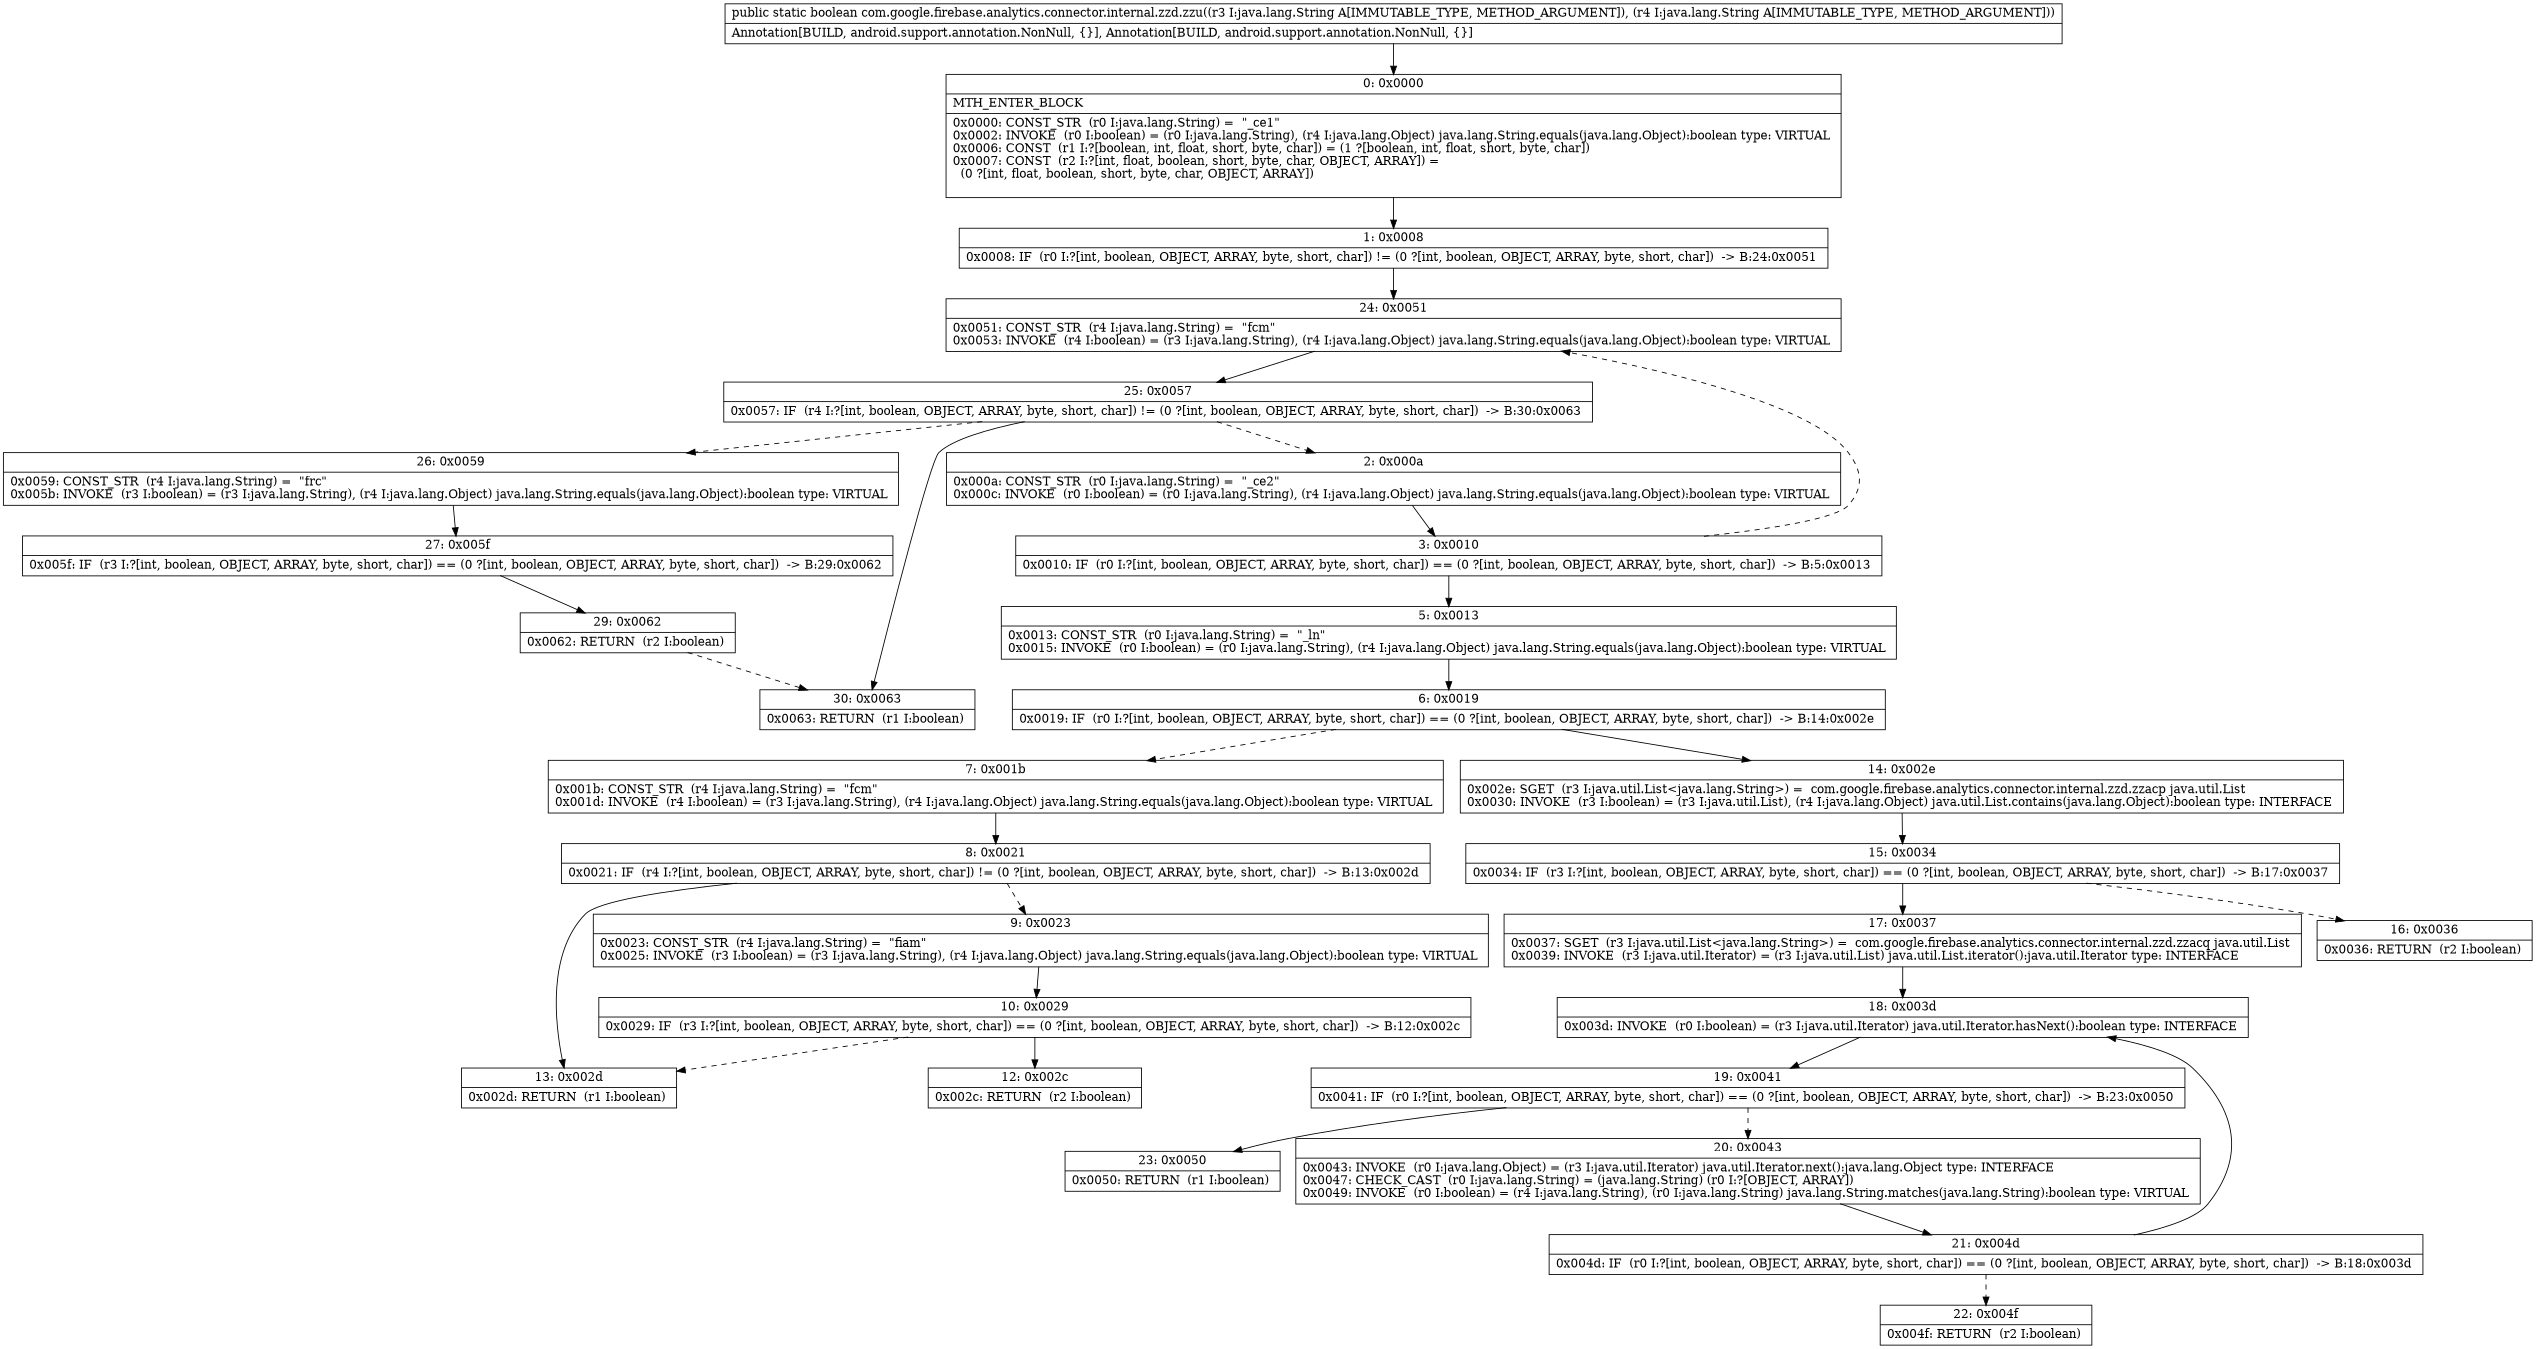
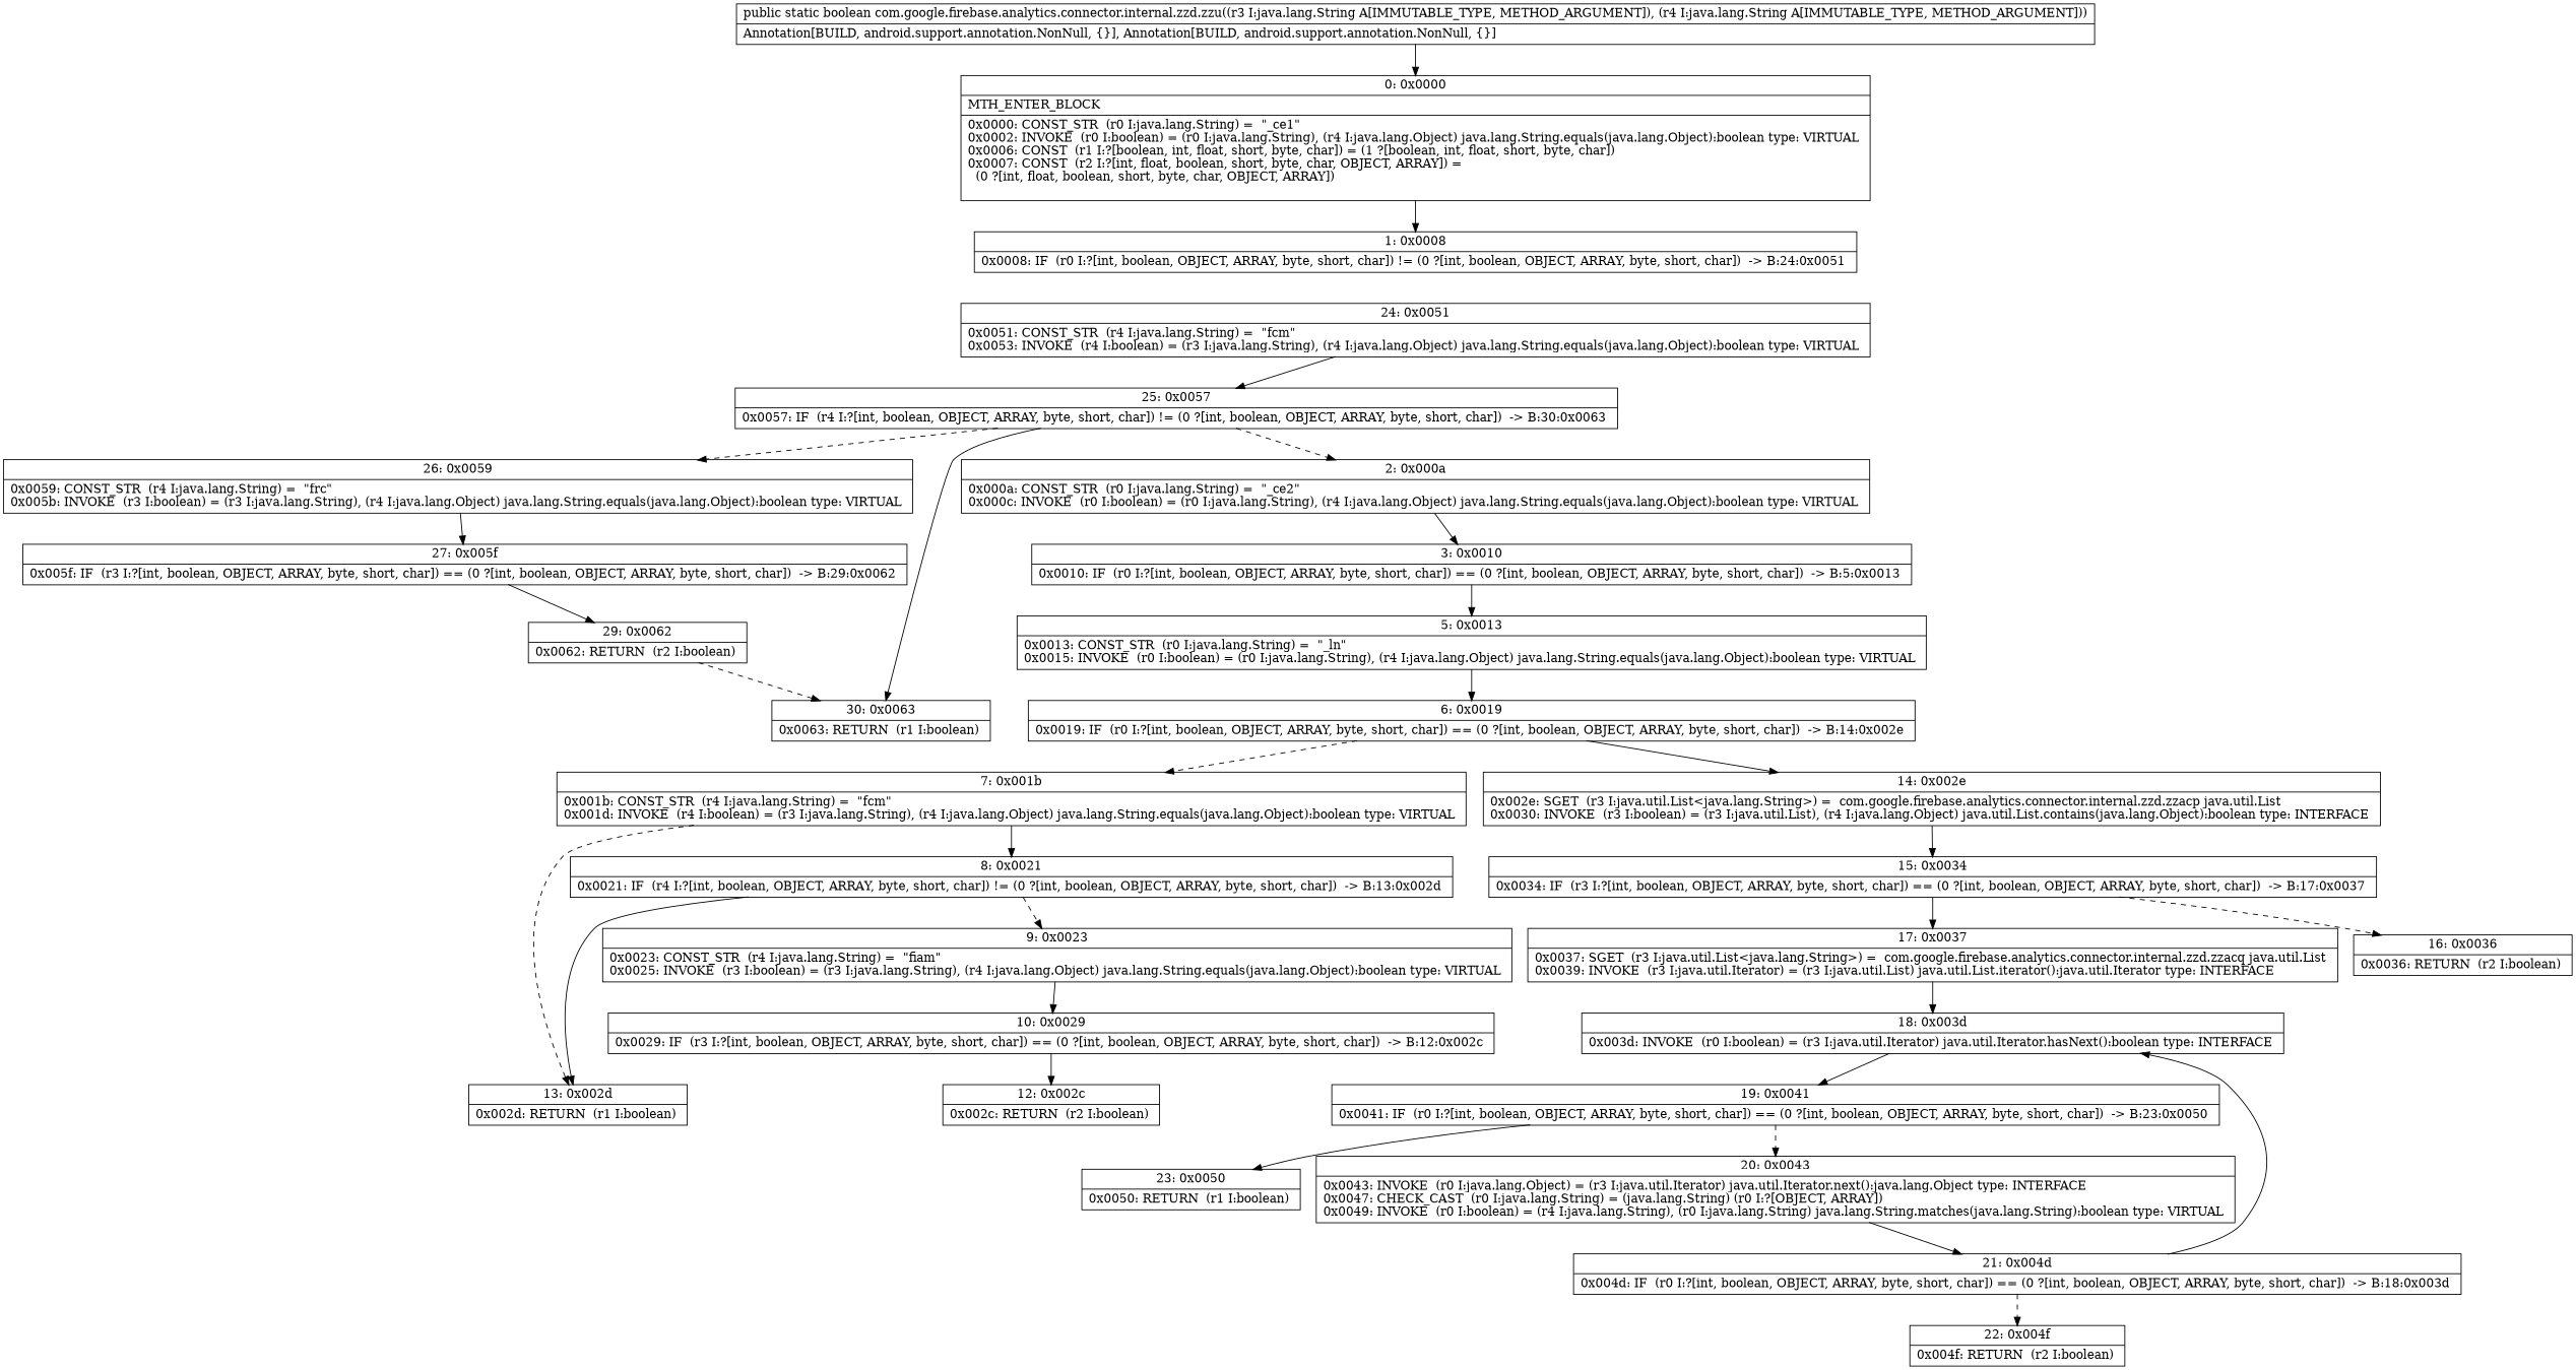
  digraph {
    node [shape=record]
    n1 [label="{0\:\ 0x0000|MTH_ENTER_BLOCK\l|0x0000: CONST_STR  (r0 I:java.lang.String) =  \"_ce1\" \l0x0002: INVOKE  (r0 I:boolean) = (r0 I:java.lang.String), (r4 I:java.lang.Object) java.lang.String.equals(java.lang.Object):boolean type: VIRTUAL \l0x0006: CONST  (r1 I:?[boolean, int, float, short, byte, char]) = (1 ?[boolean, int, float, short, byte, char]) \l0x0007: CONST  (r2 I:?[int, float, boolean, short, byte, char, OBJECT, ARRAY]) = \l  (0 ?[int, float, boolean, short, byte, char, OBJECT, ARRAY])\l \l}"]
    n2 [label="{1\:\ 0x0008|0x0008: IF  (r0 I:?[int, boolean, OBJECT, ARRAY, byte, short, char]) != (0 ?[int, boolean, OBJECT, ARRAY, byte, short, char])  \-\> B:24:0x0051 \l}"]
    n3 [label="{24\:\ 0x0051|0x0051: CONST_STR  (r4 I:java.lang.String) =  \"fcm\" \l0x0053: INVOKE  (r4 I:boolean) = (r3 I:java.lang.String), (r4 I:java.lang.Object) java.lang.String.equals(java.lang.Object):boolean type: VIRTUAL \l}"]
    n4 [label="{2\:\ 0x000a|0x000a: CONST_STR  (r0 I:java.lang.String) =  \"_ce2\" \l0x000c: INVOKE  (r0 I:boolean) = (r0 I:java.lang.String), (r4 I:java.lang.Object) java.lang.String.equals(java.lang.Object):boolean type: VIRTUAL \l}"]
    n5 [label="{3\:\ 0x0010|0x0010: IF  (r0 I:?[int, boolean, OBJECT, ARRAY, byte, short, char]) == (0 ?[int, boolean, OBJECT, ARRAY, byte, short, char])  \-\> B:5:0x0013 \l}"]
    n6 [label="{25\:\ 0x0057|0x0057: IF  (r4 I:?[int, boolean, OBJECT, ARRAY, byte, short, char]) != (0 ?[int, boolean, OBJECT, ARRAY, byte, short, char])  \-\> B:30:0x0063 \l}"]
    n7 [label="{5\:\ 0x0013|0x0013: CONST_STR  (r0 I:java.lang.String) =  \"_ln\" \l0x0015: INVOKE  (r0 I:boolean) = (r0 I:java.lang.String), (r4 I:java.lang.Object) java.lang.String.equals(java.lang.Object):boolean type: VIRTUAL \l}"]
    n8 [label="{6\:\ 0x0019|0x0019: IF  (r0 I:?[int, boolean, OBJECT, ARRAY, byte, short, char]) == (0 ?[int, boolean, OBJECT, ARRAY, byte, short, char])  \-\> B:14:0x002e \l}"]
    n9 [label="{7\:\ 0x001b|0x001b: CONST_STR  (r4 I:java.lang.String) =  \"fcm\" \l0x001d: INVOKE  (r4 I:boolean) = (r3 I:java.lang.String), (r4 I:java.lang.Object) java.lang.String.equals(java.lang.Object):boolean type: VIRTUAL \l}"]
    n10 [label="{14\:\ 0x002e|0x002e: SGET  (r3 I:java.util.List\<java.lang.String\>) =  com.google.firebase.analytics.connector.internal.zzd.zzacp java.util.List \l0x0030: INVOKE  (r3 I:boolean) = (r3 I:java.util.List), (r4 I:java.lang.Object) java.util.List.contains(java.lang.Object):boolean type: INTERFACE \l}"]
    n11 [label="{8\:\ 0x0021|0x0021: IF  (r4 I:?[int, boolean, OBJECT, ARRAY, byte, short, char]) != (0 ?[int, boolean, OBJECT, ARRAY, byte, short, char])  \-\> B:13:0x002d \l}"]
    n12 [label="{15\:\ 0x0034|0x0034: IF  (r3 I:?[int, boolean, OBJECT, ARRAY, byte, short, char]) == (0 ?[int, boolean, OBJECT, ARRAY, byte, short, char])  \-\> B:17:0x0037 \l}"]
    n13 [label="{9\:\ 0x0023|0x0023: CONST_STR  (r4 I:java.lang.String) =  \"fiam\" \l0x0025: INVOKE  (r3 I:boolean) = (r3 I:java.lang.String), (r4 I:java.lang.Object) java.lang.String.equals(java.lang.Object):boolean type: VIRTUAL \l}"]
    n14 [label="{13\:\ 0x002d|0x002d: RETURN  (r1 I:boolean) \l}"]
    n15 [label="{10\:\ 0x0029|0x0029: IF  (r3 I:?[int, boolean, OBJECT, ARRAY, byte, short, char]) == (0 ?[int, boolean, OBJECT, ARRAY, byte, short, char])  \-\> B:12:0x002c \l}"]
    n16 [label="{12\:\ 0x002c|0x002c: RETURN  (r2 I:boolean) \l}"]
    n17 [label="{16\:\ 0x0036|0x0036: RETURN  (r2 I:boolean) \l}"]
    n18 [label="{17\:\ 0x0037|0x0037: SGET  (r3 I:java.util.List\<java.lang.String\>) =  com.google.firebase.analytics.connector.internal.zzd.zzacq java.util.List \l0x0039: INVOKE  (r3 I:java.util.Iterator) = (r3 I:java.util.List) java.util.List.iterator():java.util.Iterator type: INTERFACE \l}"]
    n19 [label="{18\:\ 0x003d|0x003d: INVOKE  (r0 I:boolean) = (r3 I:java.util.Iterator) java.util.Iterator.hasNext():boolean type: INTERFACE \l}"]
    n20 [label="{19\:\ 0x0041|0x0041: IF  (r0 I:?[int, boolean, OBJECT, ARRAY, byte, short, char]) == (0 ?[int, boolean, OBJECT, ARRAY, byte, short, char])  \-\> B:23:0x0050 \l}"]
    n21 [label="{20\:\ 0x0043|0x0043: INVOKE  (r0 I:java.lang.Object) = (r3 I:java.util.Iterator) java.util.Iterator.next():java.lang.Object type: INTERFACE \l0x0047: CHECK_CAST  (r0 I:java.lang.String) = (java.lang.String) (r0 I:?[OBJECT, ARRAY]) \l0x0049: INVOKE  (r0 I:boolean) = (r4 I:java.lang.String), (r0 I:java.lang.String) java.lang.String.matches(java.lang.String):boolean type: VIRTUAL \l}"]
    n22 [label="{23\:\ 0x0050|0x0050: RETURN  (r1 I:boolean) \l}"]
    n23 [label="{21\:\ 0x004d|0x004d: IF  (r0 I:?[int, boolean, OBJECT, ARRAY, byte, short, char]) == (0 ?[int, boolean, OBJECT, ARRAY, byte, short, char])  \-\> B:18:0x003d \l}"]
    n24 [label="{22\:\ 0x004f|0x004f: RETURN  (r2 I:boolean) \l}"]
    n25 [label="{26\:\ 0x0059|0x0059: CONST_STR  (r4 I:java.lang.String) =  \"frc\" \l0x005b: INVOKE  (r3 I:boolean) = (r3 I:java.lang.String), (r4 I:java.lang.Object) java.lang.String.equals(java.lang.Object):boolean type: VIRTUAL \l}"]
    n26 [label="{30\:\ 0x0063|0x0063: RETURN  (r1 I:boolean) \l}"]
    n27 [label="{27\:\ 0x005f|0x005f: IF  (r3 I:?[int, boolean, OBJECT, ARRAY, byte, short, char]) == (0 ?[int, boolean, OBJECT, ARRAY, byte, short, char])  \-\> B:29:0x0062 \l}"]
    n28 [label="{29\:\ 0x0062|0x0062: RETURN  (r2 I:boolean) \l}"]
    n29 [label="{public static boolean com.google.firebase.analytics.connector.internal.zzd.zzu((r3 I:java.lang.String A[IMMUTABLE_TYPE, METHOD_ARGUMENT]), (r4 I:java.lang.String A[IMMUTABLE_TYPE, METHOD_ARGUMENT]))  | Annotation[BUILD, android.support.annotation.NonNull, \{\}], Annotation[BUILD, android.support.annotation.NonNull, \{\}]\l}"]
    n1 -> n2
-   n2 -> n3
    n3 -> n6
    n4 -> n5
-   n5 -> n3 [style=dashed]
    n5 -> n7
    n6 -> n4 [style=dashed]
    n6 -> n25 [style=dashed]
    n6 -> n26
    n7 -> n8
    n8 -> n9 [style=dashed]
    n8 -> n10
    n9 -> n11
    n10 -> n12
    n11 -> n13 [style=dashed]
    n11 -> n14
    n12 -> n17 [style=dashed]
    n12 -> n18
    n13 -> n15
-   n15 -> n14 [style=dashed]
+   n9 -> n14 [style=dashed]
    n15 -> n16
    n18 -> n19
    n19 -> n20
    n20 -> n21 [style=dashed]
    n20 -> n22
    n21 -> n23
    n23 -> n19
    n23 -> n24 [style=dashed]
    n25 -> n27
    n27 -> n28
    n28 -> n26 [style=dashed]
    n29 -> n1
  }
